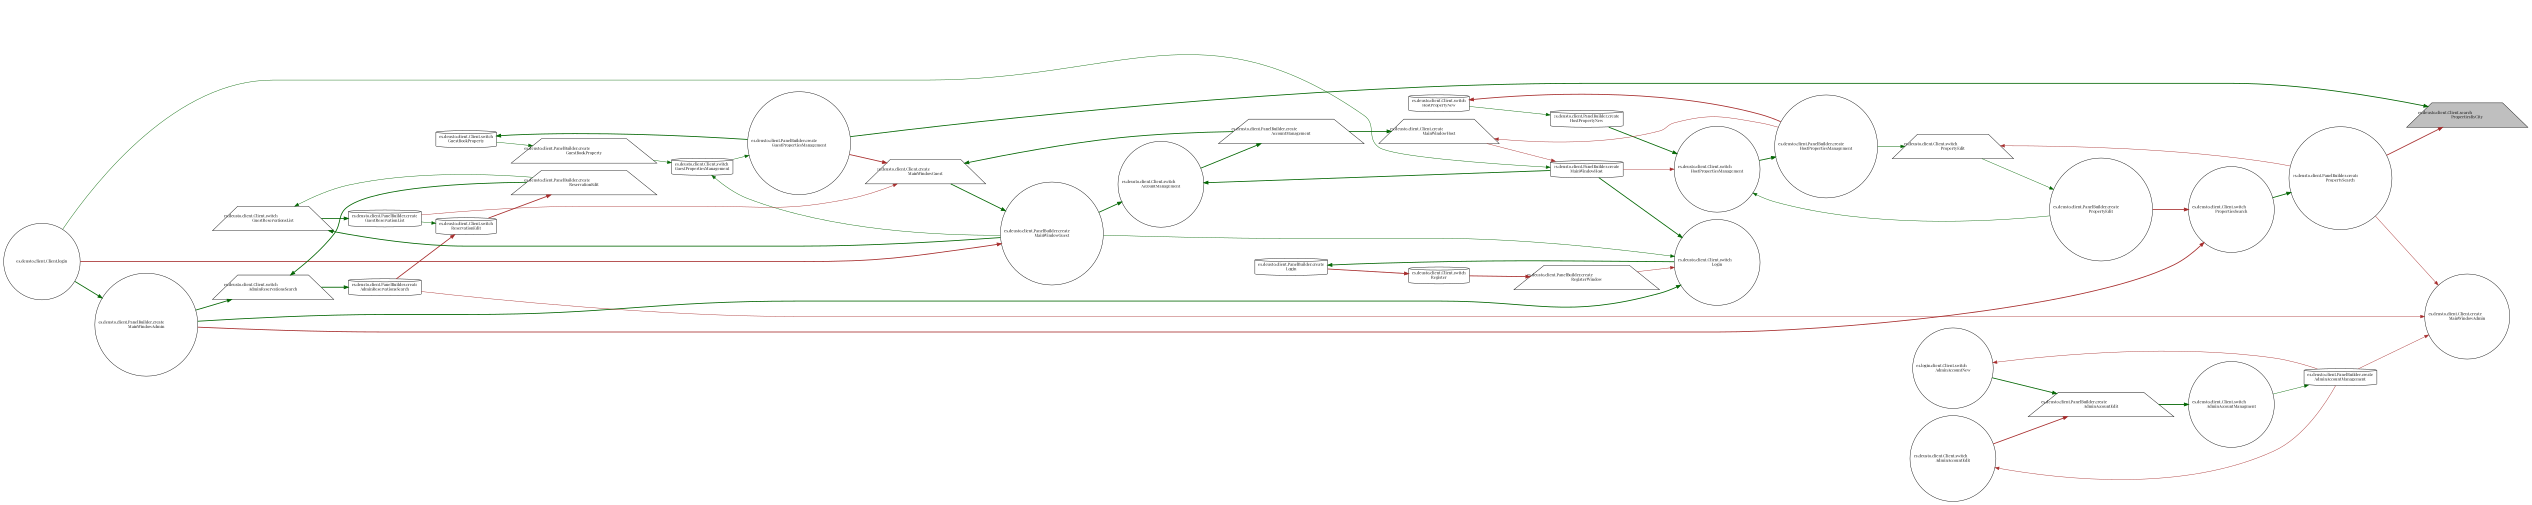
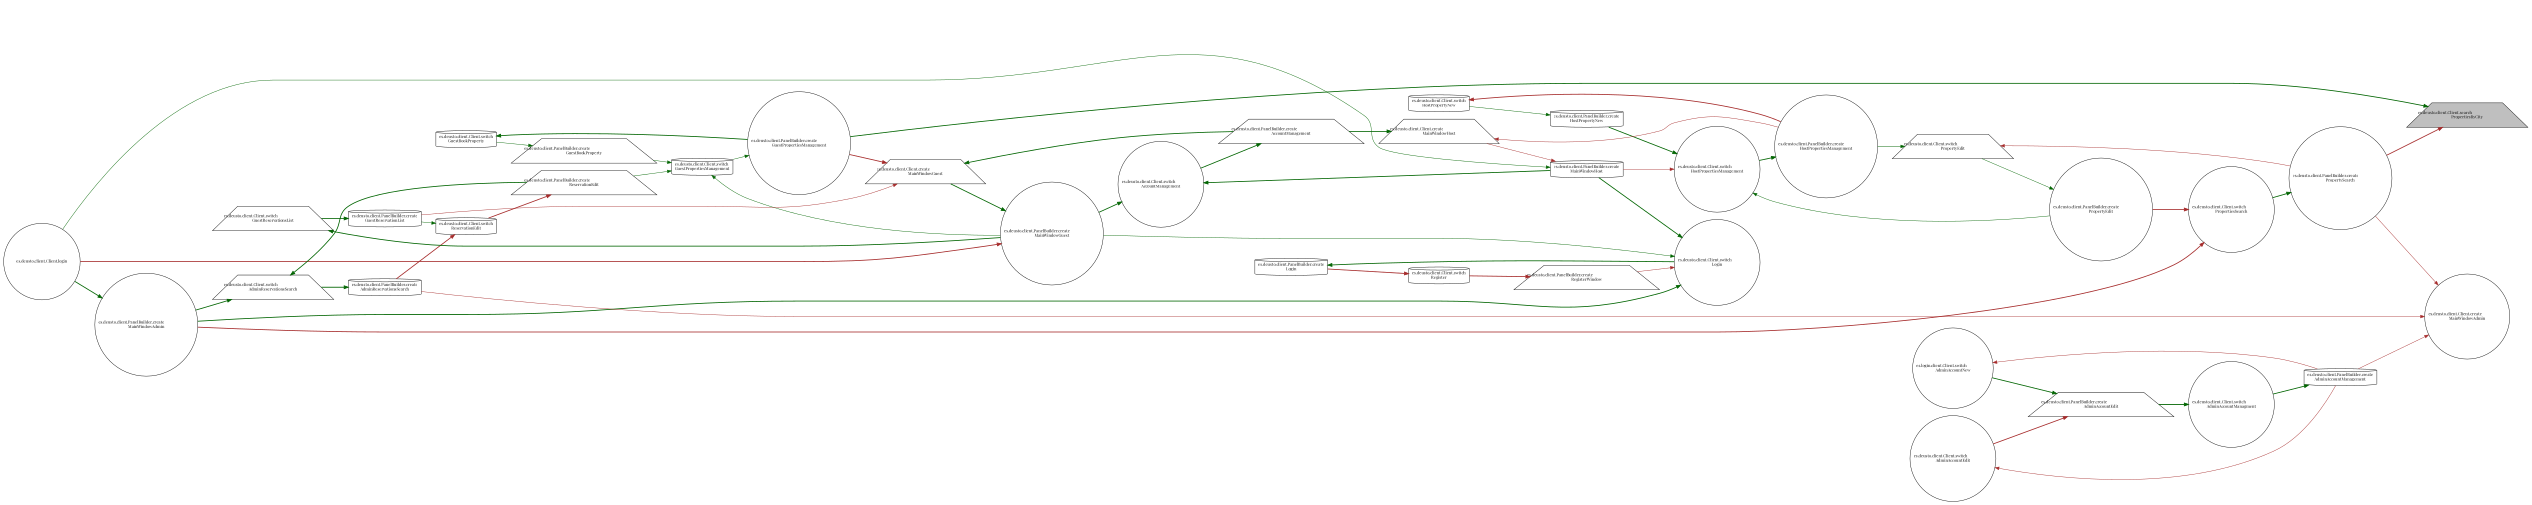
  digraph {
    fontname="Playfair Display"
    rankdir=RL
    node [color=black fillcolor=white fontname="Playfair Display" fontsize=10 shape=circle style=filled]
    edge [color=darkgreen dir=back fontname="Playfair Display" fontsize=10 labelfontname=Helvetica labelfontsize=10 style=bold]
    n1 [fillcolor=grey75 fontcolor=black height=0.2 label="es.deusto.client.Client.search\lPropertiesByCity" shape=trapezium width=0.4]
    n2 [height=0.2 label="es.deusto.client.PanelBuilder.create\lPropertySearch" width=0.4]
    n3 [height=0.2 label="es.deusto.client.PanelBuilder.create\lGuestPropertiesManagement" width=0.4]
    n4 [height=0.2 label="es.deusto.client.Client.switch\lPropertiesSearch" width=0.4]
    n5 [height=0.2 label="es.deusto.client.Client.switch\lGuestPropertiesManagement" shape=cylinder width=0.4]
    n6 [height=0.2 label="es.deusto.client.PanelBuilder.create\lPropertyEdit" width=0.4]
    n7 [height=0.2 label="es.deusto.client.PanelBuilder.create\lMainWindowAdmin" width=0.4]
    n8 [height=0.2 label="es.deusto.client.Client.switch\lPropertyEdit" shape=trapezium width=0.4]
    n9 [height=0.2 label="es.deusto.client.Client.login" width=0.4]
    n10 [height=0.2 label="es.deusto.client.PanelBuilder.create\lHostPropertiesManagement" width=0.4]
    n11 [height=0.2 label="es.deusto.client.Client.switch\lHostPropertiesManagement" width=0.4]
    n12 [height=0.2 label="es.deusto.client.PanelBuilder.create\lHostPropertyNew" shape=cylinder width=0.4]
    n13 [height=0.2 label="es.deusto.client.PanelBuilder.create\lMainWindowHost" shape=cylinder width=0.4]
    n14 [height=0.2 label="es.deusto.client.Client.switch\lHostPropertyNew" shape=cylinder width=0.4]
    n15 [height=0.2 label="es.deusto.client.Client.create\lMainWindowHost" shape=trapezium width=0.4]
    n16 [height=0.2 label="es.deusto.client.PanelBuilder.create\lAccountManagement" shape=trapezium width=0.4]
    n17 [height=0.2 label="es.deusto.client.PanelBuilder.create\lLogin" shape=cylinder width=0.4]
    n18 [height=0.2 label="es.deusto.client.Client.switch\lLogin" width=0.4]
    n19 [height=0.2 label="es.deusto.client.PanelBuilder.create\lRegisterWindow" shape=trapezium width=0.4]
    n20 [height=0.2 label="es.deusto.client.PanelBuilder.create\lMainWindowGuest" width=0.4]
    n21 [height=0.2 label="es.deusto.client.Client.switch\lRegister" shape=cylinder width=0.4]
    n22 [height=0.2 label="es.deusto.client.Client.create\lMainWindowGuest" shape=trapezium width=0.4]
    n23 [height=0.2 label="es.deusto.client.Client.create\lMainWindowAdmin" width=0.4]
    n24 [height=0.2 label="es.deusto.client.PanelBuilder.create\lAdminAccountManagement" shape=cylinder width=0.4]
    n25 [height=0.2 label="es.deusto.client.PanelBuilder.create\lAdminReservationsSearch" shape=cylinder width=0.4]
    n26 [height=0.2 label="es.deusto.client.Client.switch\lAdminAccountManagment" width=0.4]
    n27 [height=0.2 label="es.deusto.client.Client.switch\lAdminReservationsSearch" shape=trapezium width=0.4]
    n28 [height=0.2 label="es.deusto.client.PanelBuilder.create\lAdminAccountEdit" shape=trapezium width=0.4]
    n29 [height=0.2 label="es.deusto.client.Client.switch\lAdminAccountEdit" width=0.4]
    n30 [height=0.2 label="es.login.client.Client.switch\lAdminAccountNew" width=0.4]
    n31 [height=0.2 label="es.deusto.client.PanelBuilder.create\lReservationEdit" shape=trapezium width=0.4]
    n32 [height=0.2 label="es.deusto.client.Client.switch\lReservationEdit" shape=cylinder width=0.4]
    n33 [height=0.2 label="es.deusto.client.PanelBuilder.create\lGuestReservationList" shape=cylinder width=0.4]
    n34 [height=0.2 label="es.deusto.client.Client.switch\lGuestReservationsList" shape=trapezium width=0.4]
    n35 [height=0.2 label="es.deusto.client.Client.switch\lAccountManagement" width=0.4]
    n36 [height=0.2 label="es.deusto.client.PanelBuilder.create\lGuestBookProperty" shape=trapezium width=0.4]
    n37 [height=0.2 label="es.deusto.client.Client.switch\lGuestBookProperty" shape=cylinder width=0.4]
    n1 -> n2 [color=brown]
    n1 -> n3
    n2 -> n4
    n3 -> n5 [style=solid]
    n4 -> n6 [color=brown]
    n4 -> n7 [color=brown]
    n5 -> n20 [style=solid]
    n5 -> n36 [style=solid]
    n6 -> n8 [style=solid]
    n7 -> n9
    n8 -> n2 [color=brown style=solid]
    n8 -> n10 [style=solid]
    n10 -> n11
    n11 -> n6 [style=solid]
    n11 -> n12
    n11 -> n13 [color=brown style=solid]
    n12 -> n14 [style=solid]
    n13 -> n9 [style=solid]
    n13 -> n15 [color=brown style=solid]
    n14 -> n10 [color=brown]
    n15 -> n10 [color=brown style=solid]
    n15 -> n16
    n16 -> n35
    n17 -> n18
    n18 -> n7
    n18 -> n13
    n18 -> n19 [color=brown style=solid]
    n18 -> n20 [style=solid]
    n19 -> n21 [color=brown]
    n20 -> n9 [color=brown]
    n20 -> n22
    n21 -> n17 [color=brown]
    n22 -> n3 [color=brown]
    n22 -> n16
    n22 -> n33 [color=brown style=solid]
    n23 -> n2 [color=brown style=solid]
    n23 -> n24 [color=brown style=solid]
    n23 -> n25 [color=brown style=solid]
-   n24 -> n26 [style=solid]
+   n24 -> n26
    n25 -> n27
    n26 -> n28
    n27 -> n7
    n27 -> n31
    n28 -> n29 [color=brown]
    n28 -> n30
    n29 -> n24 [color=brown style=solid]
    n30 -> n24 [color=brown style=solid]
    n31 -> n32 [color=brown]
    n32 -> n25 [color=brown]
    n32 -> n33 [style=solid]
    n33 -> n34
    n34 -> n20
-   n34 -> n31 [style=solid]
+   n5 -> n31 [style=solid]
    n35 -> n13
    n35 -> n20
    n36 -> n37 [style=solid]
    n37 -> n3
  }
